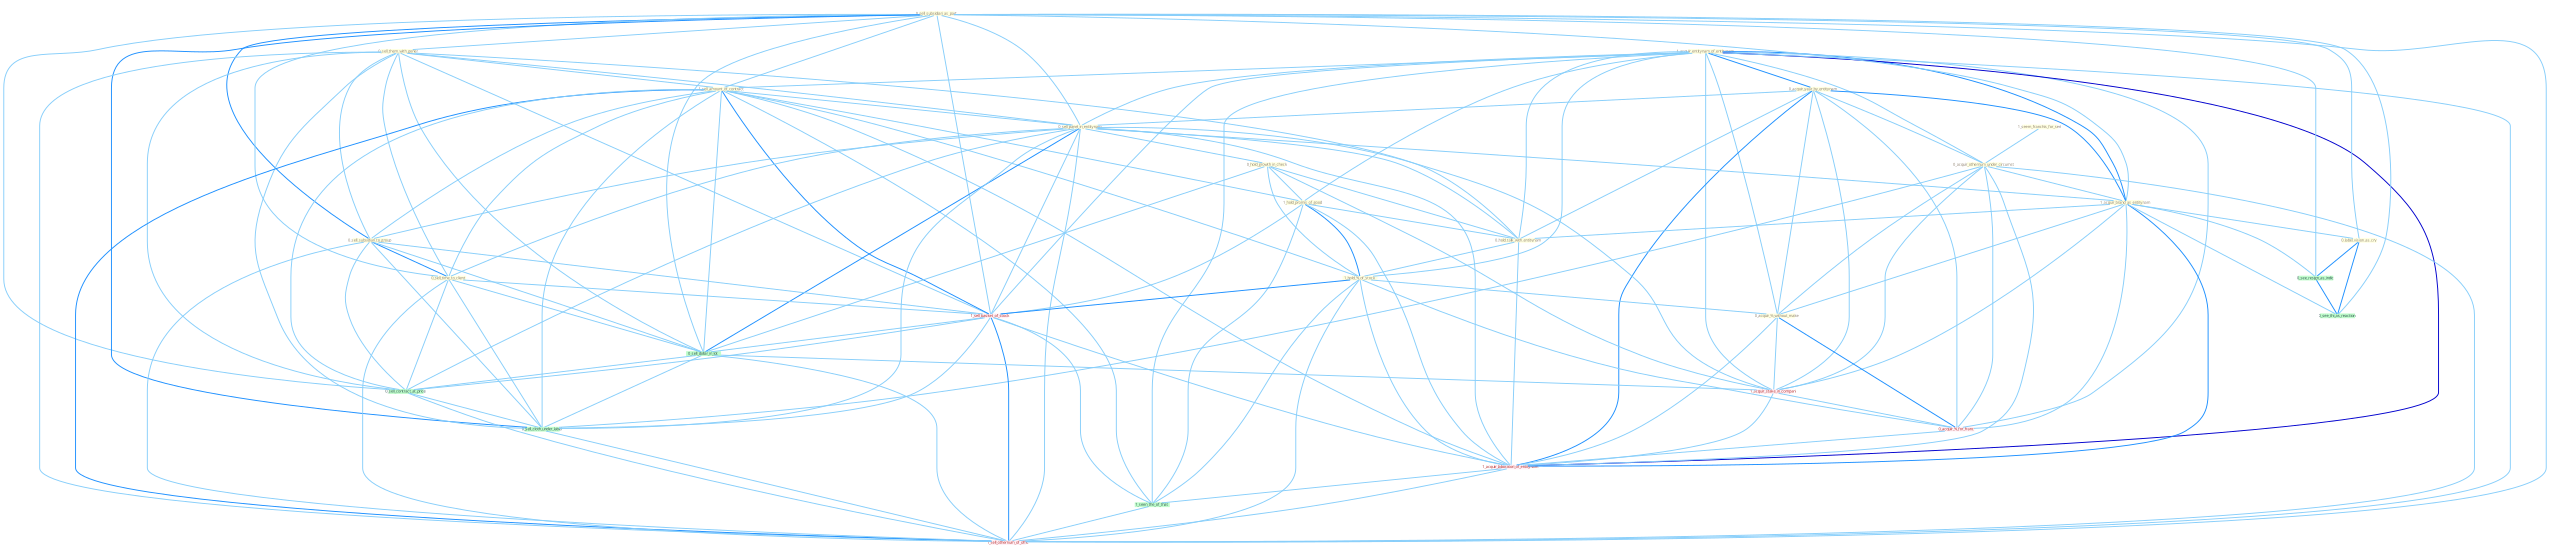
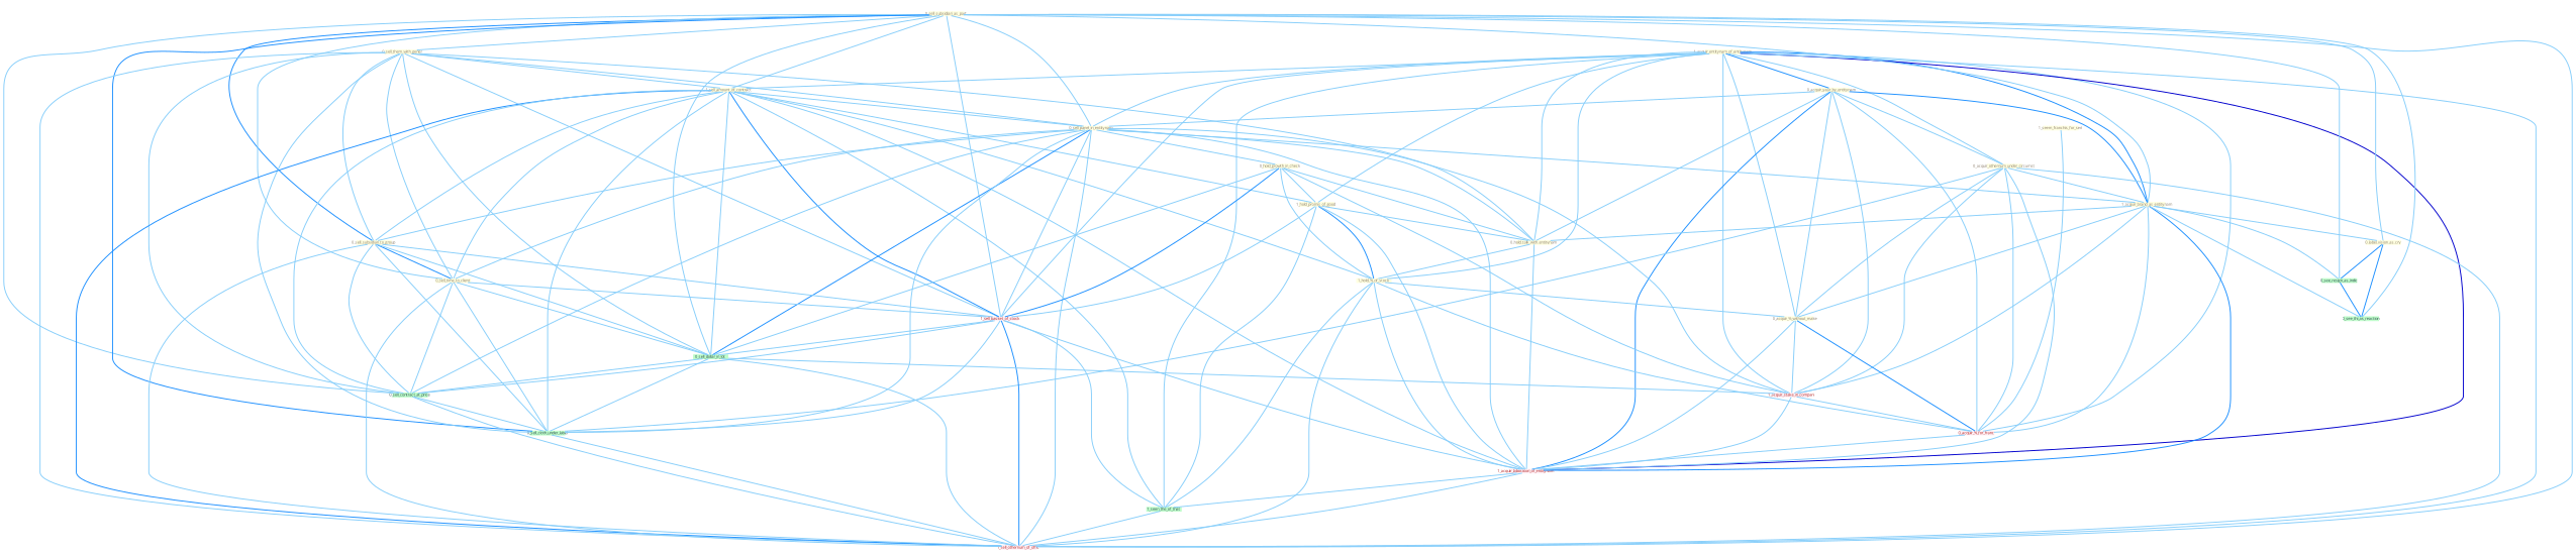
  graph {
    fontname="Open Sans"
    node [color="#ffffe0" fixedsize=true fontcolor="#8b7d6b" fontname="Open Sans" fontsize=4 shape=polygon style=filled]
    edge [color="#87cefa" fontname="Open Sans" w=1]
    "1_acquir_entitynam_of_entitynam " [height=.06 width=.5]
    "0_sell_subsidiari_as_part " [height=.06 width=.5]
    "0_sell_them_with_gener " [height=.06 width=.5]
    "0_acquir_year_by_entitynam " [height=.06 width=.5]
    "1_sell_amount_of_contract " [height=.06 width=.5]
    "1_seem_franchis_for_seri " [height=.06 width=.5]
    "0_sell_panel_in_entitynam " [height=.06 width=.5]
    "0_sell_subsidiari_to_group " [height=.06 width=.5]
    "0_hold_growth_in_check " [height=.06 width=.5]
    "0_acquir_othernum_under_circumst " [height=.06 width=.5]
    "1_acquir_brand_as_entitynam " [height=.06 width=.5]
    "1_hold_promis_of_good " [height=.06 width=.5]
    "0_hold_talk_with_entitynam " [height=.06 width=.5]
    "0_sell_time_to_client " [height=.06 width=.5]
    "1_hold_%_of_stock " [height=.06 width=.5]
    "0_acquir_%_without_make " [height=.06 width=.5]
    n17 [height=.06 label="0_label_vision_as_cry" width=.5]
    "1_sell_basket_of_stock " [color="#fff0f5" fontcolor="#b22222" height=.06 width=.5]
    "1_acquir_stake_in_compani " [color="#fff0f5" fontcolor="#b22222" height=.06 width=.5]
    "0_acquir_%_for_franc " [color="#fff0f5" fontcolor="#b22222" height=.06 width=.5]
    "1_acquir_laboratori_of_entitynam " [color="#fff0f5" fontcolor="#b22222" height=.06 width=.5]
    "1_sell_othernum_of_offic " [color="#fff0f5" fontcolor="#b22222" height=.06 width=.5]
    "1_seen_the_of_that " [color="#BDFCC9" fontcolor="#2f4f4f" height=.06 width=.5]
    "0_sell_dollar_in_lot " [color="#BDFCC9" fontcolor="#2f4f4f" height=.06 width=.5]
    "0_see_resign_as_indic " [color="#BDFCC9" fontcolor="#2f4f4f" height=.06 width=.5]
    "0_sell_contract_at_price " [color="#BDFCC9" fontcolor="#2f4f4f" height=.06 width=.5]
    "0_sell_cloth_under_label " [color="#BDFCC9" fontcolor="#2f4f4f" height=.06 width=.5]
    "0_see_thi_as_reaction " [color="#BDFCC9" fontcolor="#2f4f4f" height=.06 width=.5]
    subgraph sub_1 {
      "1_acquir_entitynam_of_entitynam "
      "0_sell_subsidiari_as_part "
      "0_sell_them_with_gener "
      "0_acquir_year_by_entitynam "
      "1_sell_amount_of_contract "
      "1_seem_franchis_for_seri "
      "0_sell_panel_in_entitynam "
      "0_sell_subsidiari_to_group "
      "0_hold_growth_in_check "
      "0_acquir_othernum_under_circumst "
      "1_acquir_brand_as_entitynam "
      "1_hold_promis_of_good "
      "0_hold_talk_with_entitynam "
      "0_sell_time_to_client "
      "1_hold_%_of_stock "
      "0_acquir_%_without_make "
      n17
    }
    subgraph sub_2 {
      "1_sell_basket_of_stock "
      "1_acquir_stake_in_compani "
      "0_acquir_%_for_franc "
      "1_acquir_laboratori_of_entitynam "
      "1_sell_othernum_of_offic "
    }
    "1_acquir_entitynam_of_entitynam " -- "0_acquir_year_by_entitynam " [color="#1e90ff" w=2]
    "1_acquir_entitynam_of_entitynam " -- "1_sell_amount_of_contract "
    "1_acquir_entitynam_of_entitynam " -- "0_sell_panel_in_entitynam "
    "1_acquir_entitynam_of_entitynam " -- "0_acquir_othernum_under_circumst "
    "1_acquir_entitynam_of_entitynam " -- "1_acquir_brand_as_entitynam " [color="#1e90ff" w=2]
    "1_acquir_entitynam_of_entitynam " -- "1_hold_promis_of_good "
    "1_acquir_entitynam_of_entitynam " -- "0_hold_talk_with_entitynam "
    "1_acquir_entitynam_of_entitynam " -- "1_hold_%_of_stock "
    "1_acquir_entitynam_of_entitynam " -- "0_acquir_%_without_make "
    "1_acquir_entitynam_of_entitynam " -- "1_sell_basket_of_stock "
    "1_acquir_entitynam_of_entitynam " -- "1_acquir_stake_in_compani "
    "1_acquir_entitynam_of_entitynam " -- "0_acquir_%_for_franc "
    "1_acquir_entitynam_of_entitynam " -- "1_acquir_laboratori_of_entitynam " [color="#0000cd" w=3]
    "1_acquir_entitynam_of_entitynam " -- "1_sell_othernum_of_offic "
    "1_acquir_entitynam_of_entitynam " -- "1_seen_the_of_that "
    "0_sell_subsidiari_as_part " -- "0_sell_them_with_gener "
    "0_sell_subsidiari_as_part " -- "1_sell_amount_of_contract "
    "0_sell_subsidiari_as_part " -- "0_sell_panel_in_entitynam "
    "0_sell_subsidiari_as_part " -- "0_sell_subsidiari_to_group " [color="#1e90ff" w=2]
    "0_sell_subsidiari_as_part " -- "1_acquir_brand_as_entitynam "
    "0_sell_subsidiari_as_part " -- "0_sell_time_to_client "
    "0_sell_subsidiari_as_part " -- n17
    "0_sell_subsidiari_as_part " -- "1_sell_basket_of_stock "
    "0_sell_subsidiari_as_part " -- "1_sell_othernum_of_offic "
    "0_sell_subsidiari_as_part " -- "0_sell_dollar_in_lot "
    "0_sell_subsidiari_as_part " -- "0_see_resign_as_indic "
    "0_sell_subsidiari_as_part " -- "0_sell_contract_at_price "
    "0_sell_subsidiari_as_part " -- "0_sell_cloth_under_label " [color="#1e90ff"]
    "0_sell_subsidiari_as_part " -- "0_see_thi_as_reaction "
    "0_sell_them_with_gener " -- "1_sell_amount_of_contract "
    "0_sell_them_with_gener " -- "0_sell_panel_in_entitynam "
    "0_sell_them_with_gener " -- "0_sell_subsidiari_to_group "
    "0_sell_them_with_gener " -- "0_hold_talk_with_entitynam "
    "0_sell_them_with_gener " -- "0_sell_time_to_client "
    "0_sell_them_with_gener " -- "1_sell_basket_of_stock "
    "0_sell_them_with_gener " -- "1_sell_othernum_of_offic "
    "0_sell_them_with_gener " -- "0_sell_dollar_in_lot "
    "0_sell_them_with_gener " -- "0_sell_contract_at_price "
    "0_sell_them_with_gener " -- "0_sell_cloth_under_label "
    "0_acquir_year_by_entitynam " -- "0_sell_panel_in_entitynam "
    "0_acquir_year_by_entitynam " -- "0_acquir_othernum_under_circumst "
    "0_acquir_year_by_entitynam " -- "1_acquir_brand_as_entitynam " [color="#1e90ff" w=2]
    "0_acquir_year_by_entitynam " -- "0_hold_talk_with_entitynam "
    "0_acquir_year_by_entitynam " -- "0_acquir_%_without_make "
    "0_acquir_year_by_entitynam " -- "1_acquir_stake_in_compani "
    "0_acquir_year_by_entitynam " -- "0_acquir_%_for_franc "
    "0_acquir_year_by_entitynam " -- "1_acquir_laboratori_of_entitynam " [color="#1e90ff" w=2]
    "1_sell_amount_of_contract " -- "0_sell_panel_in_entitynam "
    "1_sell_amount_of_contract " -- "0_sell_subsidiari_to_group "
    "1_sell_amount_of_contract " -- "1_hold_promis_of_good "
    "1_sell_amount_of_contract " -- "0_sell_time_to_client "
    "1_sell_amount_of_contract " -- "1_hold_%_of_stock "
    "1_sell_amount_of_contract " -- "1_sell_basket_of_stock " [color="#1e90ff" w=2]
    "1_sell_amount_of_contract " -- "1_acquir_laboratori_of_entitynam "
    "1_sell_amount_of_contract " -- "1_sell_othernum_of_offic " [color="#1e90ff" w=2]
    "1_sell_amount_of_contract " -- "1_seen_the_of_that "
    "1_sell_amount_of_contract " -- "0_sell_dollar_in_lot "
    "1_sell_amount_of_contract " -- "0_sell_contract_at_price "
    "1_sell_amount_of_contract " -- "0_sell_cloth_under_label "
-   "1_seem_franchis_for_seri " -- "0_acquir_othernum_under_circumst "
+   "1_seem_franchis_for_seri " -- "0_acquir_%_for_franc "
    "0_sell_panel_in_entitynam " -- "0_sell_subsidiari_to_group "
    "0_sell_panel_in_entitynam " -- "0_hold_growth_in_check "
    "0_sell_panel_in_entitynam " -- "1_acquir_brand_as_entitynam "
    "0_sell_panel_in_entitynam " -- "0_hold_talk_with_entitynam "
    "0_sell_panel_in_entitynam " -- "0_sell_time_to_client "
    "0_sell_panel_in_entitynam " -- "1_sell_basket_of_stock "
    "0_sell_panel_in_entitynam " -- "1_acquir_stake_in_compani "
    "0_sell_panel_in_entitynam " -- "1_acquir_laboratori_of_entitynam "
    "0_sell_panel_in_entitynam " -- "1_sell_othernum_of_offic "
    "0_sell_panel_in_entitynam " -- "0_sell_dollar_in_lot " [color="#1e90ff" w=2]
    "0_sell_panel_in_entitynam " -- "0_sell_contract_at_price "
    "0_sell_panel_in_entitynam " -- "0_sell_cloth_under_label "
    "0_sell_subsidiari_to_group " -- "0_sell_time_to_client " [color="#1e90ff" w=2]
    "0_sell_subsidiari_to_group " -- "1_sell_basket_of_stock "
    "0_sell_subsidiari_to_group " -- "1_sell_othernum_of_offic "
    "0_sell_subsidiari_to_group " -- "0_sell_dollar_in_lot "
    "0_sell_subsidiari_to_group " -- "0_sell_contract_at_price "
    "0_sell_subsidiari_to_group " -- "0_sell_cloth_under_label "
    "0_hold_growth_in_check " -- "1_hold_promis_of_good "
    "0_hold_growth_in_check " -- "0_hold_talk_with_entitynam "
    "0_hold_growth_in_check " -- "1_hold_%_of_stock "
    "0_hold_growth_in_check " -- "1_acquir_stake_in_compani "
    "0_hold_growth_in_check " -- "0_sell_dollar_in_lot "
    "0_acquir_othernum_under_circumst " -- "1_acquir_brand_as_entitynam "
    "0_acquir_othernum_under_circumst " -- "0_acquir_%_without_make "
    "0_acquir_othernum_under_circumst " -- "1_acquir_stake_in_compani "
    "0_acquir_othernum_under_circumst " -- "0_acquir_%_for_franc "
    "0_acquir_othernum_under_circumst " -- "1_acquir_laboratori_of_entitynam "
    "0_acquir_othernum_under_circumst " -- "1_sell_othernum_of_offic "
    "0_acquir_othernum_under_circumst " -- "0_sell_cloth_under_label "
    "1_acquir_brand_as_entitynam " -- "0_hold_talk_with_entitynam "
    "1_acquir_brand_as_entitynam " -- "0_acquir_%_without_make "
    "1_acquir_brand_as_entitynam " -- n17
    "1_acquir_brand_as_entitynam " -- "1_acquir_stake_in_compani "
    "1_acquir_brand_as_entitynam " -- "0_acquir_%_for_franc "
    "1_acquir_brand_as_entitynam " -- "1_acquir_laboratori_of_entitynam " [color="#1e90ff" w=2]
    "1_acquir_brand_as_entitynam " -- "0_see_resign_as_indic "
    "1_acquir_brand_as_entitynam " -- "0_see_thi_as_reaction "
    "1_hold_promis_of_good " -- "0_hold_talk_with_entitynam "
    "1_hold_promis_of_good " -- "1_hold_%_of_stock " [color="#1e90ff" w=2]
    "1_hold_promis_of_good " -- "1_sell_basket_of_stock "
    "1_hold_promis_of_good " -- "1_acquir_laboratori_of_entitynam "
    "1_hold_promis_of_good " -- "1_seen_the_of_that "
    "0_hold_talk_with_entitynam " -- "1_hold_%_of_stock "
    "0_hold_talk_with_entitynam " -- "1_acquir_laboratori_of_entitynam "
    "0_sell_time_to_client " -- "1_sell_basket_of_stock "
    "0_sell_time_to_client " -- "1_sell_othernum_of_offic "
    "0_sell_time_to_client " -- "0_sell_dollar_in_lot "
    "0_sell_time_to_client " -- "0_sell_contract_at_price "
    "0_sell_time_to_client " -- "0_sell_cloth_under_label "
    "1_hold_%_of_stock " -- "0_acquir_%_without_make "
-   "1_hold_%_of_stock " -- "1_sell_basket_of_stock " [color="#1e90ff" w=2]
+   "0_hold_growth_in_check " -- "1_sell_basket_of_stock " [color="#1e90ff" w=2]
    "1_hold_%_of_stock " -- "0_acquir_%_for_franc "
    "1_hold_%_of_stock " -- "1_acquir_laboratori_of_entitynam "
    "1_hold_%_of_stock " -- "1_sell_othernum_of_offic "
    "1_hold_%_of_stock " -- "1_seen_the_of_that "
    "0_acquir_%_without_make " -- "1_acquir_stake_in_compani "
    "0_acquir_%_without_make " -- "0_acquir_%_for_franc " [color="#1e90ff" w=2]
    "0_acquir_%_without_make " -- "1_acquir_laboratori_of_entitynam "
    n17 -- "0_see_resign_as_indic " [color="#1e90ff" w=2]
    n17 -- "0_see_thi_as_reaction " [color="#1e90ff" w=2]
    "1_sell_basket_of_stock " -- "1_acquir_laboratori_of_entitynam "
    "1_sell_basket_of_stock " -- "1_sell_othernum_of_offic " [color="#1e90ff" w=2]
    "1_sell_basket_of_stock " -- "1_seen_the_of_that "
    "1_sell_basket_of_stock " -- "0_sell_dollar_in_lot "
    "1_sell_basket_of_stock " -- "0_sell_contract_at_price "
    "1_sell_basket_of_stock " -- "0_sell_cloth_under_label "
    "1_acquir_stake_in_compani " -- "0_acquir_%_for_franc "
    "1_acquir_stake_in_compani " -- "1_acquir_laboratori_of_entitynam "
    "0_acquir_%_for_franc " -- "1_acquir_laboratori_of_entitynam "
    "1_acquir_laboratori_of_entitynam " -- "1_sell_othernum_of_offic "
    "1_acquir_laboratori_of_entitynam " -- "1_seen_the_of_that "
    "1_seen_the_of_that " -- "1_sell_othernum_of_offic "
    "0_sell_dollar_in_lot " -- "1_acquir_stake_in_compani "
    "0_sell_dollar_in_lot " -- "1_sell_othernum_of_offic "
    "0_sell_dollar_in_lot " -- "0_sell_contract_at_price "
    "0_sell_dollar_in_lot " -- "0_sell_cloth_under_label "
    "0_see_resign_as_indic " -- "0_see_thi_as_reaction " [color="#1e90ff" w=2]
    "0_sell_contract_at_price " -- "1_sell_othernum_of_offic "
    "0_sell_contract_at_price " -- "0_sell_cloth_under_label "
    "0_sell_cloth_under_label " -- "1_sell_othernum_of_offic "
  }
